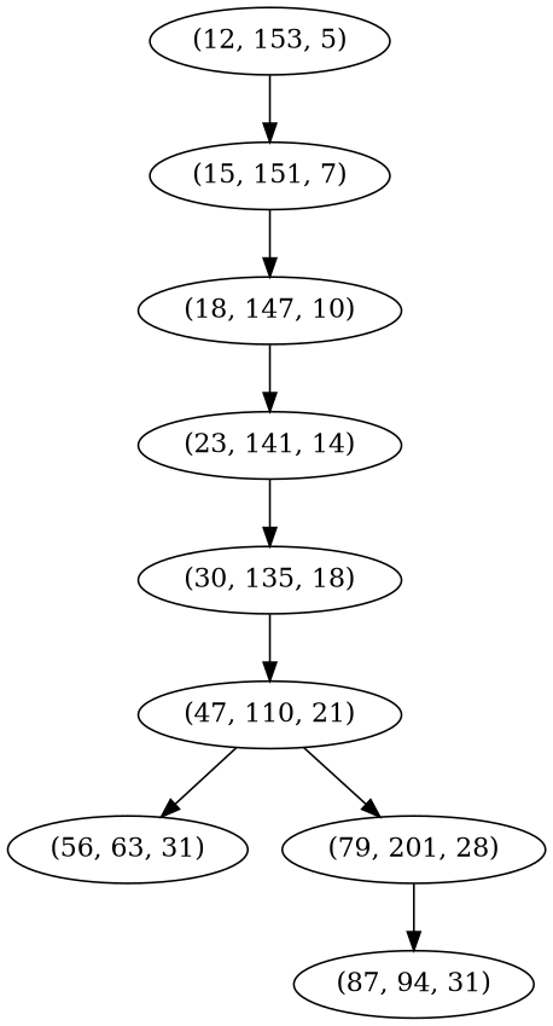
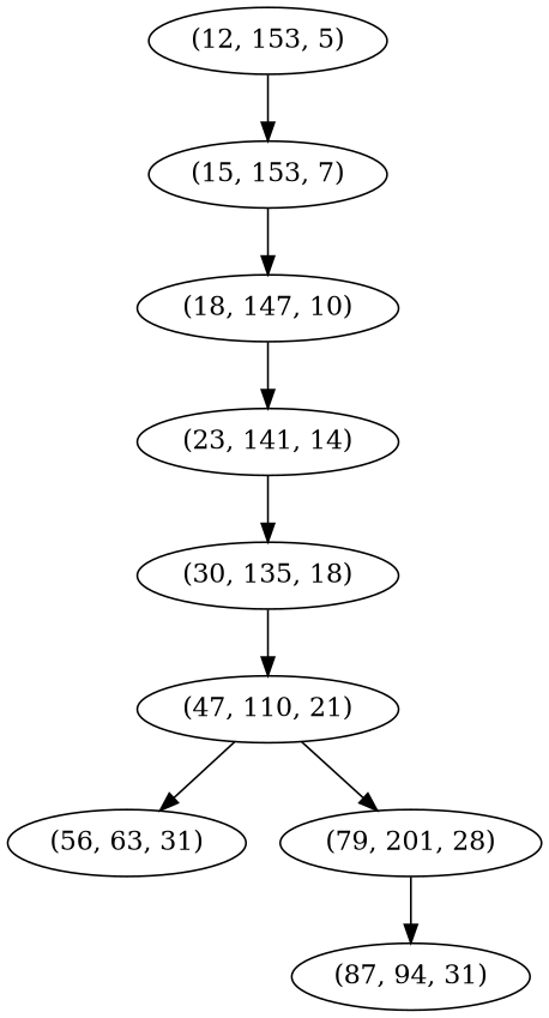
  digraph {
    "(12, 153, 5)"
-   "(15, 151, 7)"
+   "(15, 151, 7)" [label="(15, 153, 7)"]
    "(18, 147, 10)"
    "(23, 141, 14)"
    "(30, 135, 18)"
    "(47, 110, 21)"
    n7 [label="(56, 63, 31)"]
    n8 [label="(79, 201, 28)"]
    "(87, 94, 31)"
    "(12, 153, 5)" -> "(15, 151, 7)"
    "(15, 151, 7)" -> "(18, 147, 10)"
    "(18, 147, 10)" -> "(23, 141, 14)"
    "(23, 141, 14)" -> "(30, 135, 18)"
    "(30, 135, 18)" -> "(47, 110, 21)"
    "(47, 110, 21)" -> n7
    "(47, 110, 21)" -> n8
    n8 -> "(87, 94, 31)"
  }
